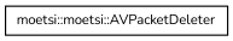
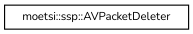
  digraph {
    rankdir=TB
    fontname=Nunito
-   n1 [color=black fillcolor=white fontname=Nunito fontsize=10 height=0.2 label="moetsi::moetsi::AVPacketDeleter" shape=record style=filled width=0.4]
+   n1 [color=black fillcolor=white fontname=Nunito fontsize=10 height=0.2 label="moetsi::ssp::AVPacketDeleter" shape=record style=filled width=0.4]
  }
